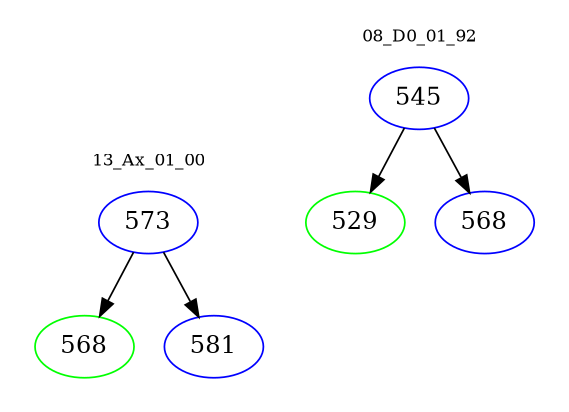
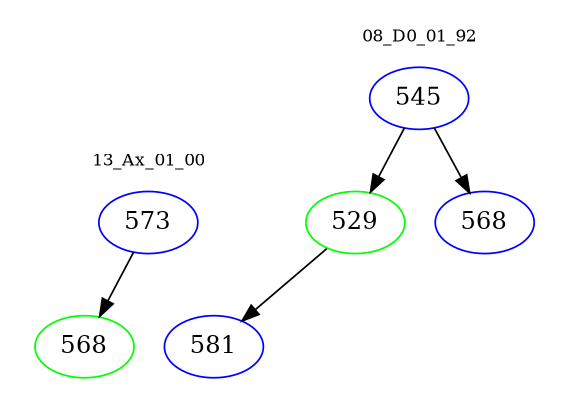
  digraph {
    node [color=blue]
    edge [color=black]
    n1 [label=573]
    n2 [color=green label=568]
    n3 [label=581]
    n4 [label=545]
    n5 [color=green label=529]
    n6 [label=568]
    subgraph cluster_1 {
      color=white
      fontsize=10
      label="13_Ax_01_00"
      n1
      n2
      n3
    }
    subgraph cluster_2 {
      color=white
      fontsize=10
      label="08_D0_01_92"
      n4
      n5
      n6
    }
    n1 -> n2
-   n1 -> n3
+   n5 -> n3
    n4 -> n5
    n4 -> n6
  }
